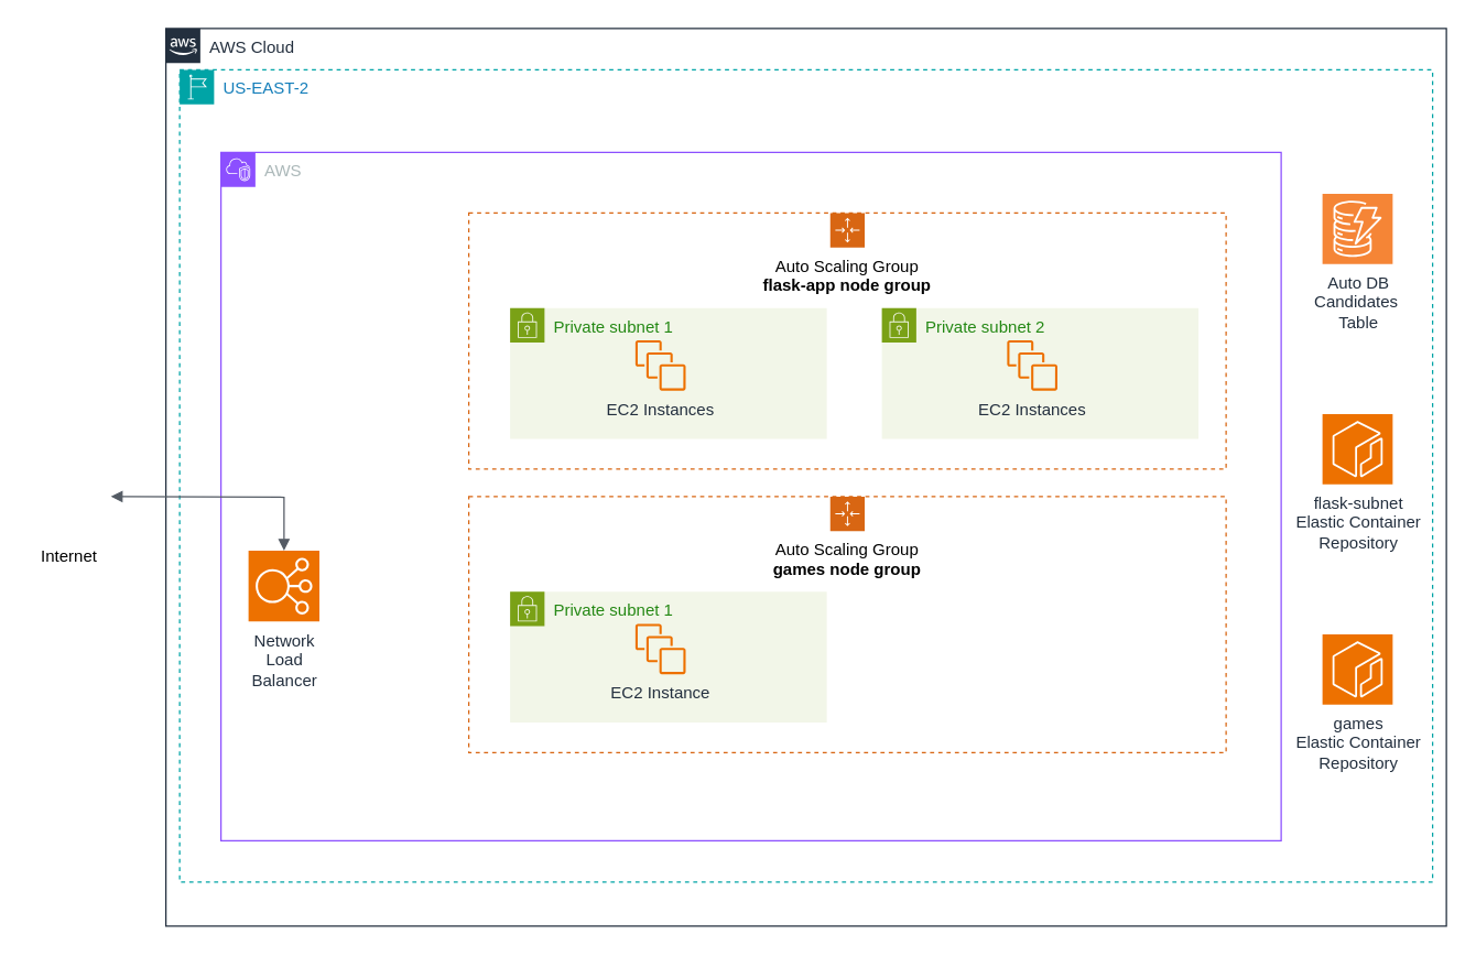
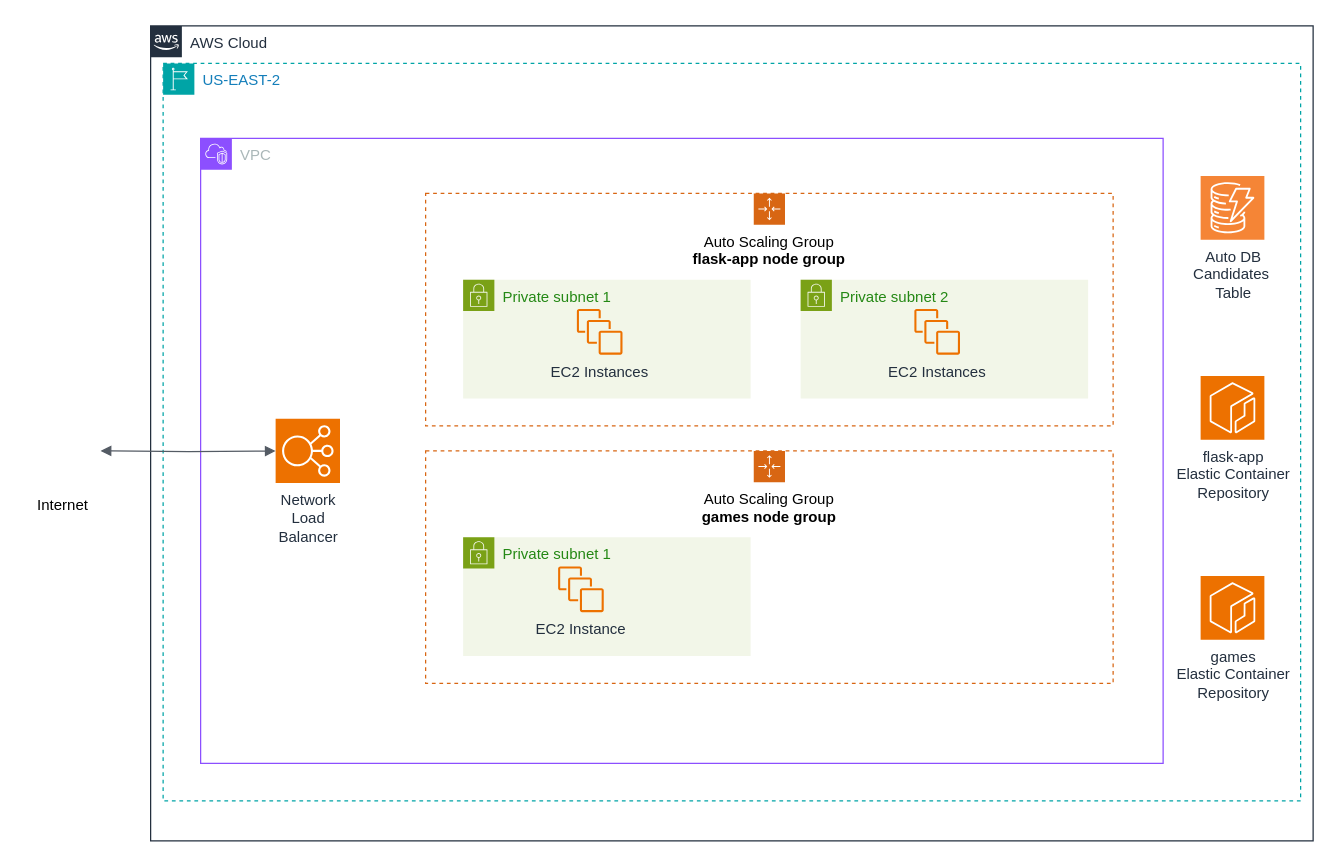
  <mxCell id="0" />
  <mxCell id="1" parent="0" />
  <mxCell id="2" value="AWS Cloud" style="points=[[0,0],[0.25,0],[0.5,0],[0.75,0],[1,0],[1,0.25],[1,0.5],[1,0.75],[1,1],[0.75,1],[0.5,1],[0.25,1],[0,1],[0,0.75],[0,0.5],[0,0.25]];outlineConnect=0;gradientColor=none;html=1;whiteSpace=wrap;fontSize=12;fontStyle=0;shape=mxgraph.aws4.group;grIcon=mxgraph.aws4.group_aws_cloud_alt;strokeColor=#232F3E;fillColor=none;verticalAlign=top;align=left;spacingLeft=30;fontColor=#232F3E;dashed=0;labelBackgroundColor=#ffffff;container=1;pointerEvents=0;collapsible=0;recursiveResize=0;" vertex="1" parent="1"><mxGeometry x="120" y="20" width="930" height="652" as="geometry" /></mxCell>
  <mxCell id="3" value="US-EAST-2" style="points=[[0,0],[0.25,0],[0.5,0],[0.75,0],[1,0],[1,0.25],[1,0.5],[1,0.75],[1,1],[0.75,1],[0.5,1],[0.25,1],[0,1],[0,0.75],[0,0.5],[0,0.25]];outlineConnect=0;gradientColor=none;html=1;whiteSpace=wrap;fontSize=12;fontStyle=0;container=1;pointerEvents=0;collapsible=0;recursiveResize=0;shape=mxgraph.aws4.group;grIcon=mxgraph.aws4.group_region;strokeColor=#00A4A6;fillColor=none;verticalAlign=top;align=left;spacingLeft=30;fontColor=#147EBA;dashed=1;" vertex="1" parent="2"><mxGeometry x="10" y="30" width="910" height="590" as="geometry" /></mxCell>
- <mxCell id="4" value="AWS" style="points=[[0,0],[0.25,0],[0.5,0],[0.75,0],[1,0],[1,0.25],[1,0.5],[1,0.75],[1,1],[0.75,1],[0.5,1],[0.25,1],[0,1],[0,0.75],[0,0.5],[0,0.25]];outlineConnect=0;gradientColor=none;html=1;whiteSpace=wrap;fontSize=12;fontStyle=0;container=1;pointerEvents=0;collapsible=0;recursiveResize=0;shape=mxgraph.aws4.group;grIcon=mxgraph.aws4.group_vpc2;strokeColor=#8C4FFF;fillColor=none;verticalAlign=top;align=left;spacingLeft=30;fontColor=#AAB7B8;dashed=0;" vertex="1" parent="3"><mxGeometry x="30" y="60" width="770" height="500" as="geometry" /></mxCell>
+ <mxCell id="4" value="VPC" style="points=[[0,0],[0.25,0],[0.5,0],[0.75,0],[1,0],[1,0.25],[1,0.5],[1,0.75],[1,1],[0.75,1],[0.5,1],[0.25,1],[0,1],[0,0.75],[0,0.5],[0,0.25]];outlineConnect=0;gradientColor=none;html=1;whiteSpace=wrap;fontSize=12;fontStyle=0;container=1;pointerEvents=0;collapsible=0;recursiveResize=0;shape=mxgraph.aws4.group;grIcon=mxgraph.aws4.group_vpc2;strokeColor=#8C4FFF;fillColor=none;verticalAlign=top;align=left;spacingLeft=30;fontColor=#AAB7B8;dashed=0;" vertex="1" parent="3"><mxGeometry x="30" y="60" width="770" height="500" as="geometry" /></mxCell>
  <mxCell id="5" value="Auto Scaling Group&lt;div&gt;&lt;b&gt;flask-app node group&lt;/b&gt;&lt;/div&gt;" style="points=[[0,0],[0.25,0],[0.5,0],[0.75,0],[1,0],[1,0.25],[1,0.5],[1,0.75],[1,1],[0.75,1],[0.5,1],[0.25,1],[0,1],[0,0.75],[0,0.5],[0,0.25]];outlineConnect=0;gradientColor=none;html=1;whiteSpace=wrap;fontSize=12;fontStyle=0;container=1;pointerEvents=0;collapsible=0;recursiveResize=0;shape=mxgraph.aws4.groupCenter;grIcon=mxgraph.aws4.group_auto_scaling_group;grStroke=1;strokeColor=#D86613;fillColor=none;verticalAlign=top;align=center;fontColor=light-dark(#000000, #d8762e);dashed=1;spacingTop=25;" vertex="1" parent="4"><mxGeometry x="180" y="44" width="550" height="186" as="geometry" /></mxCell>
  <mxCell id="6" value="Private subnet 1" style="points=[[0,0],[0.25,0],[0.5,0],[0.75,0],[1,0],[1,0.25],[1,0.5],[1,0.75],[1,1],[0.75,1],[0.5,1],[0.25,1],[0,1],[0,0.75],[0,0.5],[0,0.25]];outlineConnect=0;gradientColor=none;html=1;whiteSpace=wrap;fontSize=12;fontStyle=0;container=1;pointerEvents=0;collapsible=0;recursiveResize=0;shape=mxgraph.aws4.group;grIcon=mxgraph.aws4.group_security_group;grStroke=0;strokeColor=#7AA116;fillColor=#F2F6E8;verticalAlign=top;align=left;spacingLeft=30;fontColor=#248814;dashed=0;" vertex="1" parent="5"><mxGeometry x="30" y="69" width="230" height="95" as="geometry" /></mxCell>
  <mxCell id="7" value="EC2 Instances" style="sketch=0;outlineConnect=0;fontColor=#232F3E;gradientColor=none;fillColor=#ED7100;strokeColor=none;dashed=0;verticalLabelPosition=bottom;verticalAlign=top;align=center;html=1;fontSize=12;fontStyle=0;aspect=fixed;pointerEvents=1;shape=mxgraph.aws4.instances;" vertex="1" parent="6"><mxGeometry x="91" y="23.5" width="36.5" height="36.5" as="geometry" /></mxCell>
  <mxCell id="8" value="Private subnet 2" style="points=[[0,0],[0.25,0],[0.5,0],[0.75,0],[1,0],[1,0.25],[1,0.5],[1,0.75],[1,1],[0.75,1],[0.5,1],[0.25,1],[0,1],[0,0.75],[0,0.5],[0,0.25]];outlineConnect=0;gradientColor=none;html=1;whiteSpace=wrap;fontSize=12;fontStyle=0;container=1;pointerEvents=0;collapsible=0;recursiveResize=0;shape=mxgraph.aws4.group;grIcon=mxgraph.aws4.group_security_group;grStroke=0;strokeColor=#7AA116;fillColor=#F2F6E8;verticalAlign=top;align=left;spacingLeft=30;fontColor=#248814;dashed=0;" vertex="1" parent="5"><mxGeometry x="300" y="69" width="230" height="95" as="geometry" /></mxCell>
  <mxCell id="9" value="EC2 Instances" style="sketch=0;outlineConnect=0;fontColor=#232F3E;gradientColor=none;fillColor=#ED7100;strokeColor=none;dashed=0;verticalLabelPosition=bottom;verticalAlign=top;align=center;html=1;fontSize=12;fontStyle=0;aspect=fixed;pointerEvents=1;shape=mxgraph.aws4.instances;" vertex="1" parent="8"><mxGeometry x="91" y="23.5" width="36.5" height="36.5" as="geometry" /></mxCell>
- <mxCell id="10" value="Network&lt;div&gt;Load&lt;/div&gt;&lt;div&gt;Balancer&lt;/div&gt;" style="sketch=0;points=[[0,0,0],[0.25,0,0],[0.5,0,0],[0.75,0,0],[1,0,0],[0,1,0],[0.25,1,0],[0.5,1,0],[0.75,1,0],[1,1,0],[0,0.25,0],[0,0.5,0],[0,0.75,0],[1,0.25,0],[1,0.5,0],[1,0.75,0]];outlineConnect=0;fontColor=#232F3E;fillColor=#ED7100;strokeColor=#ffffff;dashed=0;verticalLabelPosition=bottom;verticalAlign=top;align=center;html=1;fontSize=12;fontStyle=0;aspect=fixed;shape=mxgraph.aws4.resourceIcon;resIcon=mxgraph.aws4.elastic_load_balancing;" vertex="1" parent="4"><mxGeometry x="20" y="289.25" width="51.5" height="51.5" as="geometry" /></mxCell>
+ <mxCell id="10" value="Network&lt;div&gt;Load&lt;/div&gt;&lt;div&gt;Balancer&lt;/div&gt;" style="sketch=0;points=[[0,0,0],[0.25,0,0],[0.5,0,0],[0.75,0,0],[1,0,0],[0,1,0],[0.25,1,0],[0.5,1,0],[0.75,1,0],[1,1,0],[0,0.25,0],[0,0.5,0],[0,0.75,0],[1,0.25,0],[1,0.5,0],[1,0.75,0]];outlineConnect=0;fontColor=#232F3E;fillColor=#ED7100;strokeColor=#ffffff;dashed=0;verticalLabelPosition=bottom;verticalAlign=top;align=center;html=1;fontSize=12;fontStyle=0;aspect=fixed;shape=mxgraph.aws4.resourceIcon;resIcon=mxgraph.aws4.elastic_load_balancing;" vertex="1" parent="4"><mxGeometry x="60" y="224.25" width="51.5" height="51.5" as="geometry" /></mxCell>
  <mxCell id="11" value="Auto Scaling Group&lt;div&gt;&lt;b&gt;games node group&lt;/b&gt;&lt;/div&gt;" style="points=[[0,0],[0.25,0],[0.5,0],[0.75,0],[1,0],[1,0.25],[1,0.5],[1,0.75],[1,1],[0.75,1],[0.5,1],[0.25,1],[0,1],[0,0.75],[0,0.5],[0,0.25]];outlineConnect=0;gradientColor=none;html=1;whiteSpace=wrap;fontSize=12;fontStyle=0;container=1;pointerEvents=0;collapsible=0;recursiveResize=0;shape=mxgraph.aws4.groupCenter;grIcon=mxgraph.aws4.group_auto_scaling_group;grStroke=1;strokeColor=#D86613;fillColor=none;verticalAlign=top;align=center;fontColor=light-dark(#000000, #d8762e);dashed=1;spacingTop=25;" vertex="1" parent="4"><mxGeometry x="180" y="250" width="550" height="186" as="geometry" /></mxCell>
  <mxCell id="12" value="Private subnet 1" style="points=[[0,0],[0.25,0],[0.5,0],[0.75,0],[1,0],[1,0.25],[1,0.5],[1,0.75],[1,1],[0.75,1],[0.5,1],[0.25,1],[0,1],[0,0.75],[0,0.5],[0,0.25]];outlineConnect=0;gradientColor=none;html=1;whiteSpace=wrap;fontSize=12;fontStyle=0;container=1;pointerEvents=0;collapsible=0;recursiveResize=0;shape=mxgraph.aws4.group;grIcon=mxgraph.aws4.group_security_group;grStroke=0;strokeColor=#7AA116;fillColor=#F2F6E8;verticalAlign=top;align=left;spacingLeft=30;fontColor=#248814;dashed=0;" vertex="1" parent="11"><mxGeometry x="30" y="69" width="230" height="95" as="geometry" /></mxCell>
- <mxCell id="13" value="EC2 Instance" style="sketch=0;outlineConnect=0;fontColor=#232F3E;gradientColor=none;fillColor=#ED7100;strokeColor=none;dashed=0;verticalLabelPosition=bottom;verticalAlign=top;align=center;html=1;fontSize=12;fontStyle=0;aspect=fixed;pointerEvents=1;shape=mxgraph.aws4.instances;" vertex="1" parent="12"><mxGeometry x="91" y="23.5" width="36.5" height="36.5" as="geometry" /></mxCell>
+ <mxCell id="13" value="EC2 Instance" style="sketch=0;outlineConnect=0;fontColor=#232F3E;gradientColor=none;fillColor=#ED7100;strokeColor=none;dashed=0;verticalLabelPosition=bottom;verticalAlign=top;align=center;html=1;fontSize=12;fontStyle=0;aspect=fixed;pointerEvents=1;shape=mxgraph.aws4.instances;" vertex="1" parent="12"><mxGeometry x="76" y="23.5" width="36.5" height="36.5" as="geometry" /></mxCell>
  <mxCell id="14" value="Auto DB&lt;div&gt;Candidates&amp;nbsp;&lt;/div&gt;&lt;div&gt;Table&lt;/div&gt;" style="sketch=0;points=[[0,0,0],[0.25,0,0],[0.5,0,0],[0.75,0,0],[1,0,0],[0,1,0],[0.25,1,0],[0.5,1,0],[0.75,1,0],[1,1,0],[0,0.25,0],[0,0.5,0],[0,0.75,0],[1,0.25,0],[1,0.5,0],[1,0.75,0]];outlineConnect=0;fontColor=#232F3E;fillColor=light-dark(#f58536, #ff7cff);strokeColor=#ffffff;dashed=0;verticalLabelPosition=bottom;verticalAlign=top;align=center;html=1;fontSize=12;fontStyle=0;aspect=fixed;shape=mxgraph.aws4.resourceIcon;resIcon=mxgraph.aws4.dynamodb;" vertex="1" parent="3"><mxGeometry x="830" y="90" width="51" height="51" as="geometry" /></mxCell>
- <mxCell id="15" value="flask-subnet&lt;div&gt;Elastic Container&lt;/div&gt;&lt;div&gt;Repository&lt;/div&gt;" style="sketch=0;points=[[0,0,0],[0.25,0,0],[0.5,0,0],[0.75,0,0],[1,0,0],[0,1,0],[0.25,1,0],[0.5,1,0],[0.75,1,0],[1,1,0],[0,0.25,0],[0,0.5,0],[0,0.75,0],[1,0.25,0],[1,0.5,0],[1,0.75,0]];outlineConnect=0;fontColor=#232F3E;fillColor=#ED7100;strokeColor=#ffffff;dashed=0;verticalLabelPosition=bottom;verticalAlign=top;align=center;html=1;fontSize=12;fontStyle=0;aspect=fixed;shape=mxgraph.aws4.resourceIcon;resIcon=mxgraph.aws4.ecr;" vertex="1" parent="3"><mxGeometry x="830" y="250" width="51" height="51" as="geometry" /></mxCell>
+ <mxCell id="15" value="flask-app&lt;div&gt;Elastic Container&lt;/div&gt;&lt;div&gt;Repository&lt;/div&gt;" style="sketch=0;points=[[0,0,0],[0.25,0,0],[0.5,0,0],[0.75,0,0],[1,0,0],[0,1,0],[0.25,1,0],[0.5,1,0],[0.75,1,0],[1,1,0],[0,0.25,0],[0,0.5,0],[0,0.75,0],[1,0.25,0],[1,0.5,0],[1,0.75,0]];outlineConnect=0;fontColor=#232F3E;fillColor=#ED7100;strokeColor=#ffffff;dashed=0;verticalLabelPosition=bottom;verticalAlign=top;align=center;html=1;fontSize=12;fontStyle=0;aspect=fixed;shape=mxgraph.aws4.resourceIcon;resIcon=mxgraph.aws4.ecr;" vertex="1" parent="3"><mxGeometry x="830" y="250" width="51" height="51" as="geometry" /></mxCell>
  <mxCell id="16" value="games&lt;div&gt;Elastic Container&lt;/div&gt;&lt;div&gt;Repository&lt;/div&gt;" style="sketch=0;points=[[0,0,0],[0.25,0,0],[0.5,0,0],[0.75,0,0],[1,0,0],[0,1,0],[0.25,1,0],[0.5,1,0],[0.75,1,0],[1,1,0],[0,0.25,0],[0,0.5,0],[0,0.75,0],[1,0.25,0],[1,0.5,0],[1,0.75,0]];outlineConnect=0;fontColor=#232F3E;fillColor=#ED7100;strokeColor=#ffffff;dashed=0;verticalLabelPosition=bottom;verticalAlign=top;align=center;html=1;fontSize=12;fontStyle=0;aspect=fixed;shape=mxgraph.aws4.resourceIcon;resIcon=mxgraph.aws4.ecr;" vertex="1" parent="3"><mxGeometry x="830" y="410" width="51" height="51" as="geometry" /></mxCell>
  <mxCell id="17" value="Internet&#10;" style="shape=image;verticalLabelPosition=bottom;labelBackgroundColor=default;verticalAlign=top;aspect=fixed;imageAspect=0;image=https://cdn-icons-png.flaticon.com/512/493/493805.png;" vertex="1" parent="1"><mxGeometry x="20" y="330" width="60" height="60" as="geometry" /></mxCell>
  <mxCell id="18" value="" style="edgeStyle=orthogonalEdgeStyle;html=1;endArrow=block;elbow=vertical;startArrow=block;startFill=1;endFill=1;strokeColor=#545B64;rounded=0;" edge="1" parent="1" target="10"><mxGeometry width="100" relative="1" as="geometry"><mxPoint x="80" y="360" as="sourcePoint" /><mxPoint x="180" y="360" as="targetPoint" /></mxGeometry></mxCell>
  <mxCell id="19" value="" style="edgeStyle=orthogonalEdgeStyle;html=1;endArrow=block;elbow=vertical;startArrow=block;startFill=1;endFill=1;strokeColor=#545B64;rounded=0;" edge="1" parent="1"><mxGeometry width="100" relative="1" as="geometry"><mxPoint x="600" y="310" as="sourcePoint" /><mxPoint x="600" y="310" as="targetPoint" /></mxGeometry></mxCell>
